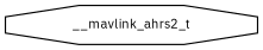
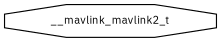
  digraph {
    rankdir=LR
    fontname="IBM Plex Sans"
-   n1 [color=black fillcolor=white fontname="IBM Plex Sans" fontsize=10 height=0.2 label=__mavlink_ahrs2_t shape=octagon style=filled width=0.4]
+   n1 [color=black fillcolor=white fontname="IBM Plex Sans" fontsize=10 height=0.2 label=__mavlink_mavlink2_t shape=octagon style=filled width=0.4]
  }
